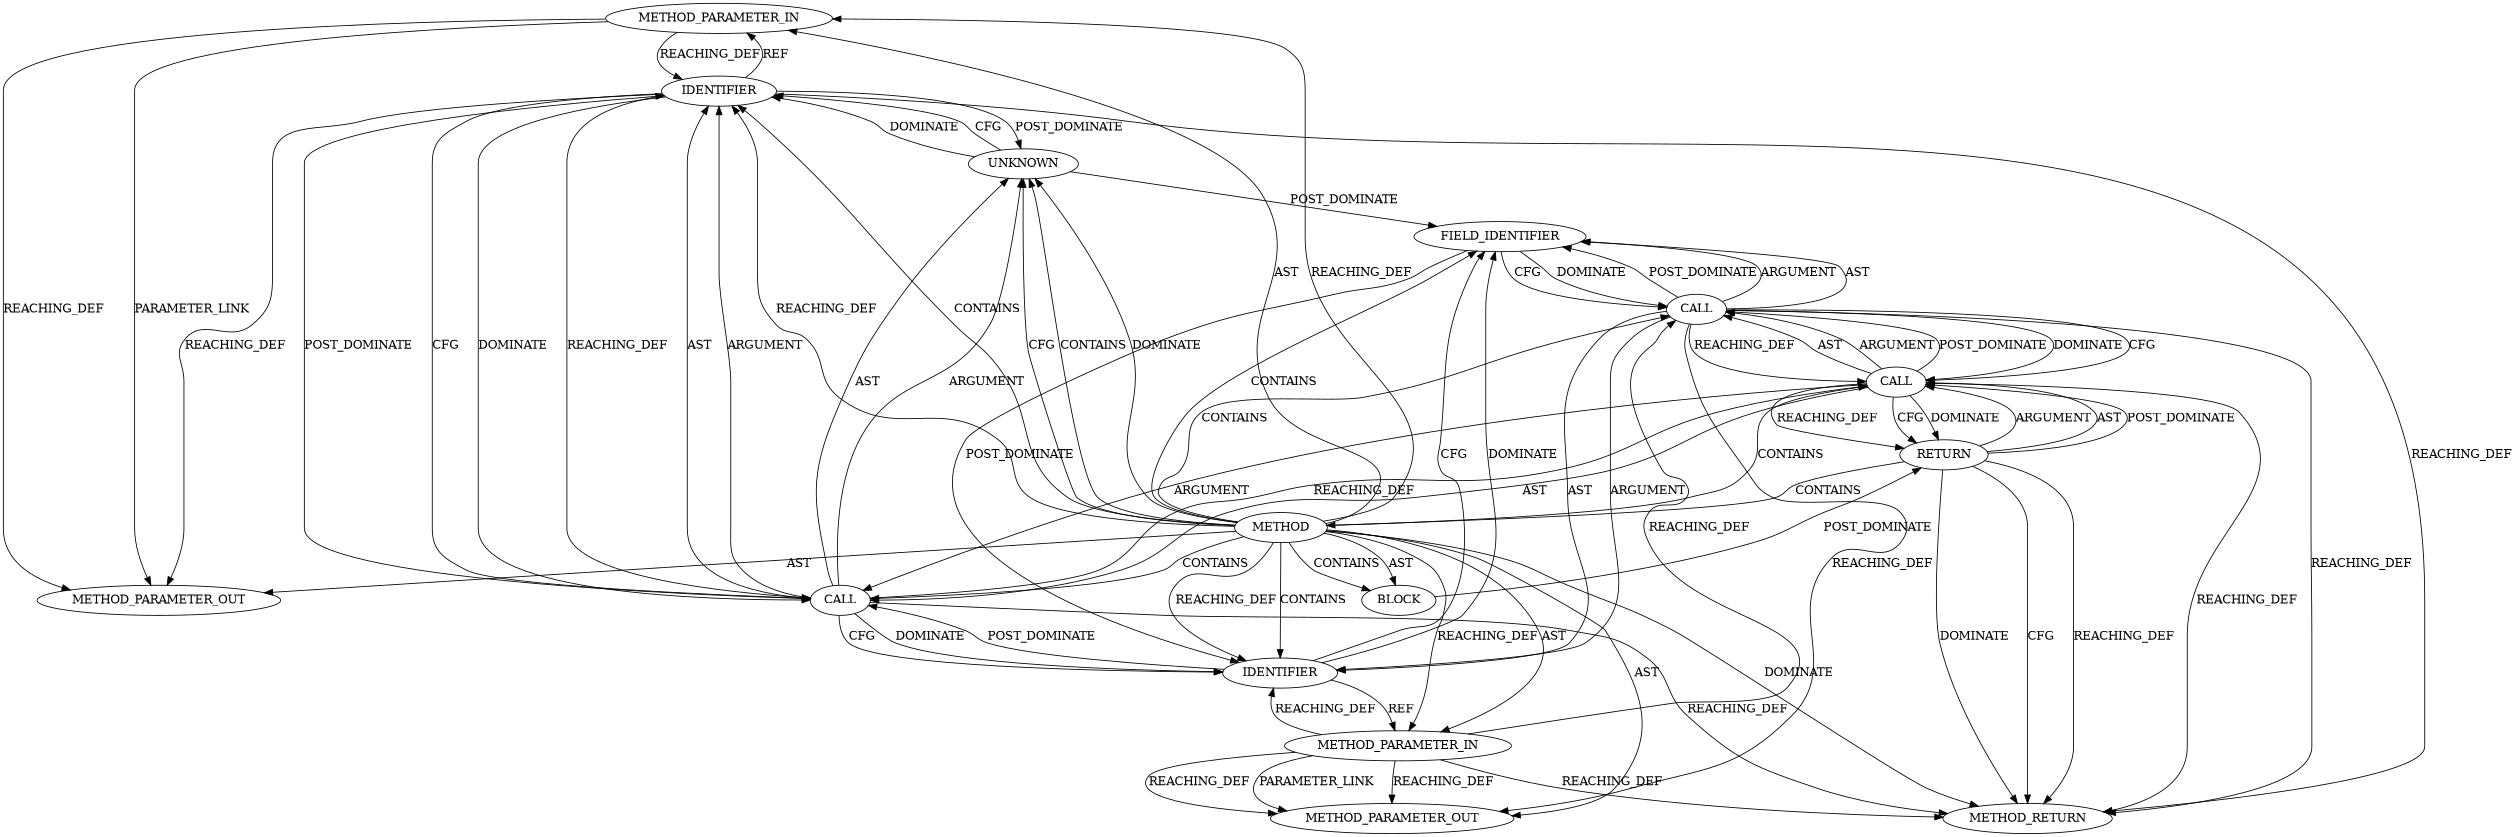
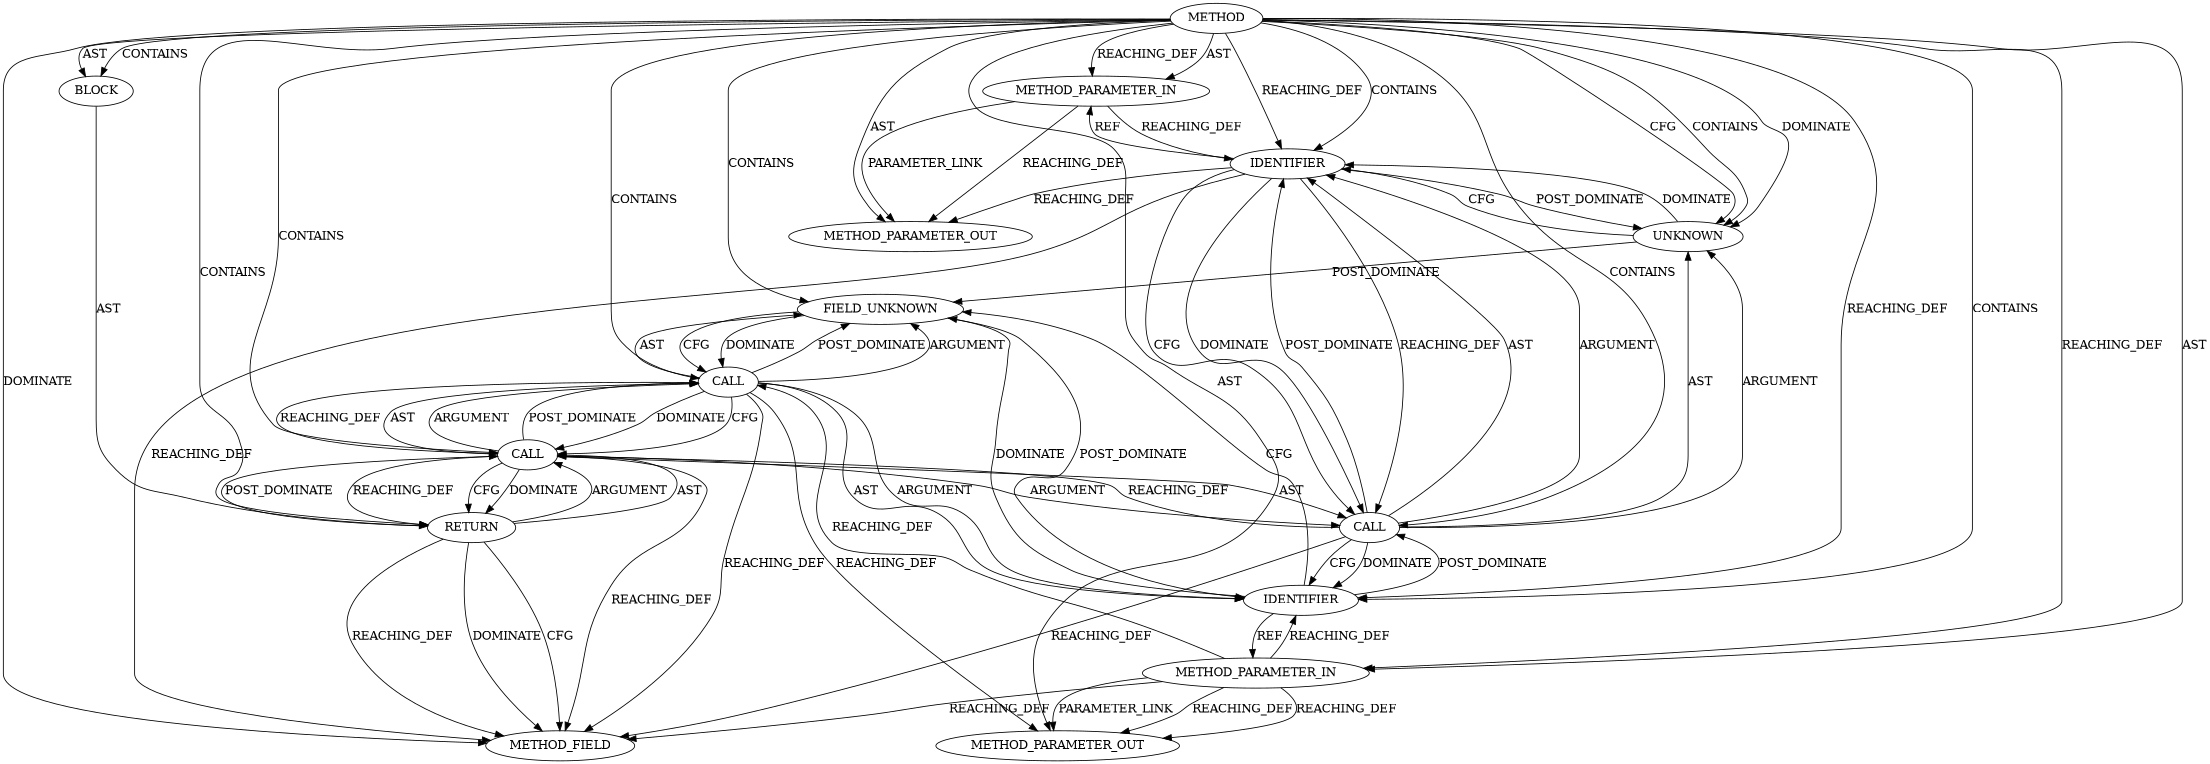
  digraph {
    node [CODE="struct tls_crypto_info *crypto_info" COLUMN_NUMBER=1 LINE_NUMBER=85 ORDER=1 TYPE_FULL_NAME="<empty>"]
    n1 [COLUMN_NUMBER=36 EVALUATION_STRATEGY=BY_VALUE INDEX=1 IS_VARIADIC=false LINE_NUMBER=82 NAME=crypto_info TYPE_FULL_NAME="tls_crypto_info*" label=METHOD_PARAMETER_IN]
    n2 [COLUMN_NUMBER=36 EVALUATION_STRATEGY=BY_VALUE INDEX=1 IS_VARIADIC=false LINE_NUMBER=82 NAME=crypto_info TYPE_FULL_NAME="tls_crypto_info*" label=METHOD_PARAMETER_OUT]
    n3 [ARGUMENT_INDEX=2 CODE=crypto_info COLUMN_NUMBER=17 NAME=crypto_info ORDER=2 TYPE_FULL_NAME="tls_crypto_info*" label=IDENTIFIER]
-   n4 [CODE=RET EVALUATION_STRATEGY=BY_VALUE LINE_NUMBER=82 ORDER=4 TYPE_FULL_NAME="char*" label=METHOD_RETURN]
+   n4 [CODE=RET EVALUATION_STRATEGY=BY_VALUE LINE_NUMBER=82 ORDER=4 TYPE_FULL_NAME="char*" label=METHOD_FIELD]
    n5 [ARGUMENT_INDEX=1 CODE="(char *)crypto_info" COLUMN_NUMBER=9 DISPATCH_TYPE=STATIC_DISPATCH METHOD_FULL_NAME="<operator>.cast" NAME="<operator>.cast" label=CALL]
    n6 [ARGUMENT_INDEX=1 CODE="char *" COLUMN_NUMBER=10 CONTAINED_REF="<empty>" PARSER_TYPE_NAME=CASTTypeId label=UNKNOWN]
    n7 [ARGUMENT_INDEX=-1 CODE="return (char *)crypto_info + cipher_desc->iv_offset;" COLUMN_NUMBER=2 label=RETURN TYPE_FULL_NAME=""]
    n8 [ARGUMENT_INDEX=-1 CODE="(char *)crypto_info + cipher_desc->iv_offset" COLUMN_NUMBER=9 DISPATCH_TYPE=STATIC_DISPATCH METHOD_FULL_NAME="<operator>.addition" NAME="<operator>.addition" label=CALL]
    n9 [ARGUMENT_INDEX=2 CODE="cipher_desc->iv_offset" COLUMN_NUMBER=31 DISPATCH_TYPE=STATIC_DISPATCH METHOD_FULL_NAME="<operator>.indirectFieldAccess" NAME="<operator>.indirectFieldAccess" ORDER=2 label=CALL]
    n10 [ARGUMENT_INDEX=1 CODE=cipher_desc COLUMN_NUMBER=31 NAME=cipher_desc TYPE_FULL_NAME="tls_cipher_desc*" label=IDENTIFIER]
-   n11 [ARGUMENT_INDEX=2 CANONICAL_NAME=iv_offset CODE=iv_offset COLUMN_NUMBER=31 ORDER=2 label=FIELD_IDENTIFIER TYPE_FULL_NAME=""]
+   n11 [ARGUMENT_INDEX=2 CANONICAL_NAME=iv_offset CODE=iv_offset COLUMN_NUMBER=31 ORDER=2 label=FIELD_UNKNOWN TYPE_FULL_NAME=""]
    n12 [CODE="const struct tls_cipher_desc *cipher_desc" COLUMN_NUMBER=8 EVALUATION_STRATEGY=BY_VALUE INDEX=2 IS_VARIADIC=false LINE_NUMBER=83 NAME=cipher_desc ORDER=2 TYPE_FULL_NAME="tls_cipher_desc*" label=METHOD_PARAMETER_IN]
    n13 [ARGUMENT_INDEX=-1 CODE="{\n	return (char *)crypto_info + cipher_desc->iv_offset;\n}" LINE_NUMBER=84 ORDER=3 TYPE_FULL_NAME=void label=BLOCK]
    n14 [CODE="const struct tls_cipher_desc *cipher_desc" COLUMN_NUMBER=8 EVALUATION_STRATEGY=BY_VALUE INDEX=2 IS_VARIADIC=false LINE_NUMBER=83 NAME=cipher_desc ORDER=2 TYPE_FULL_NAME="tls_cipher_desc*" label=METHOD_PARAMETER_OUT]
    n15 [AST_PARENT_FULL_NAME="tls.h:<global>" AST_PARENT_TYPE=TYPE_DECL CODE="static inline char *crypto_info_iv(struct tls_crypto_info *crypto_info,\n				   const struct tls_cipher_desc *cipher_desc)\n{\n	return (char *)crypto_info + cipher_desc->iv_offset;\n}" COLUMN_NUMBER_END=1 FILENAME="tls.h" FULL_NAME=crypto_info_iv IS_EXTERNAL=false LINE_NUMBER=82 LINE_NUMBER_END=86 NAME=crypto_info_iv ORDER=6 SIGNATURE="char* crypto_info_iv (tls_crypto_info*,tls_cipher_desc*)" label=METHOD TYPE_FULL_NAME=""]
    n1 -> n2 [label=PARAMETER_LINK]
    n1 -> n2 [VARIABLE=crypto_info label=REACHING_DEF]
    n1 -> n3 [VARIABLE=crypto_info label=REACHING_DEF]
    n3 -> n1 [label=REF]
    n3 -> n2 [VARIABLE=crypto_info label=REACHING_DEF]
    n3 -> n4 [VARIABLE=crypto_info label=REACHING_DEF]
    n3 -> n5 [label=CFG]
    n3 -> n5 [label=DOMINATE]
    n3 -> n5 [VARIABLE=crypto_info label=REACHING_DEF]
    n3 -> n6 [label=POST_DOMINATE]
    n5 -> n3 [label=AST]
    n5 -> n3 [label=ARGUMENT]
    n5 -> n3 [label=POST_DOMINATE]
    n5 -> n4 [VARIABLE="(char *)crypto_info" label=REACHING_DEF]
    n5 -> n6 [label=AST]
    n5 -> n6 [label=ARGUMENT]
    n5 -> n8 [VARIABLE="(char *)crypto_info" label=REACHING_DEF]
    n5 -> n10 [label=CFG]
    n5 -> n10 [label=DOMINATE]
    n6 -> n3 [label=DOMINATE]
    n6 -> n3 [label=CFG]
    n6 -> n11 [label=POST_DOMINATE]
    n7 -> n4 [VARIABLE="<RET>" label=REACHING_DEF]
    n7 -> n4 [label=DOMINATE]
    n7 -> n4 [label=CFG]
    n7 -> n8 [label=ARGUMENT]
    n7 -> n8 [label=AST]
    n7 -> n8 [label=POST_DOMINATE]
    n8 -> n4 [VARIABLE="(char *)crypto_info + cipher_desc->iv_offset" label=REACHING_DEF]
    n8 -> n5 [label=ARGUMENT]
    n8 -> n5 [label=AST]
    n8 -> n7 [VARIABLE="(char *)crypto_info + cipher_desc->iv_offset" label=REACHING_DEF]
    n8 -> n7 [label=CFG]
    n8 -> n7 [label=DOMINATE]
    n8 -> n9 [label=AST]
    n8 -> n9 [label=ARGUMENT]
    n8 -> n9 [label=POST_DOMINATE]
    n9 -> n4 [VARIABLE="cipher_desc->iv_offset" label=REACHING_DEF]
    n9 -> n8 [label=DOMINATE]
    n9 -> n8 [label=CFG]
    n9 -> n8 [VARIABLE="cipher_desc->iv_offset" label=REACHING_DEF]
    n9 -> n10 [label=AST]
    n9 -> n10 [label=ARGUMENT]
    n9 -> n11 [label=POST_DOMINATE]
    n9 -> n11 [label=ARGUMENT]
    n9 -> n11 [label=AST]
    n9 -> n14 [VARIABLE="cipher_desc->iv_offset" label=REACHING_DEF]
    n10 -> n5 [label=POST_DOMINATE]
    n10 -> n11 [label=CFG]
    n10 -> n11 [label=DOMINATE]
    n10 -> n12 [label=REF]
    n11 -> n9 [label=CFG]
    n11 -> n9 [label=DOMINATE]
    n11 -> n10 [label=POST_DOMINATE]
    n12 -> n4 [VARIABLE=cipher_desc label=REACHING_DEF]
    n12 -> n9 [VARIABLE=cipher_desc label=REACHING_DEF]
    n12 -> n10 [VARIABLE=cipher_desc label=REACHING_DEF]
    n12 -> n14 [label=PARAMETER_LINK]
    n12 -> n14 [VARIABLE=cipher_desc label=REACHING_DEF]
    n12 -> n14 [VARIABLE=cipher_desc label=REACHING_DEF]
-   n13 -> n7 [label=POST_DOMINATE]
+   n13 -> n7 [label=AST]
    n15 -> n1 [label=REACHING_DEF]
    n15 -> n1 [label=AST]
    n15 -> n2 [label=AST]
    n15 -> n3 [label=REACHING_DEF]
    n15 -> n3 [label=CONTAINS]
    n15 -> n4 [label=DOMINATE]
    n15 -> n5 [label=CONTAINS]
    n15 -> n6 [label=CFG]
    n15 -> n6 [label=CONTAINS]
    n15 -> n6 [label=DOMINATE]
-   n7 -> n15 [label=CONTAINS]
+   n15 -> n7 [label=CONTAINS]
    n15 -> n8 [label=CONTAINS]
    n15 -> n9 [label=CONTAINS]
    n15 -> n10 [label=CONTAINS]
    n15 -> n10 [label=REACHING_DEF]
    n15 -> n11 [label=CONTAINS]
    n15 -> n12 [label=REACHING_DEF]
    n15 -> n12 [label=AST]
    n15 -> n13 [label=CONTAINS]
    n15 -> n13 [label=AST]
    n15 -> n14 [label=AST]
  }
